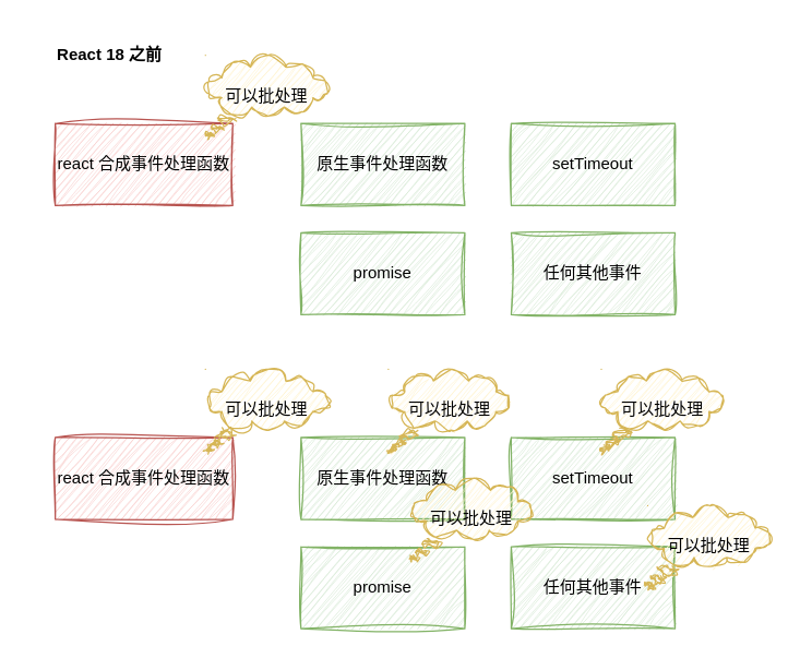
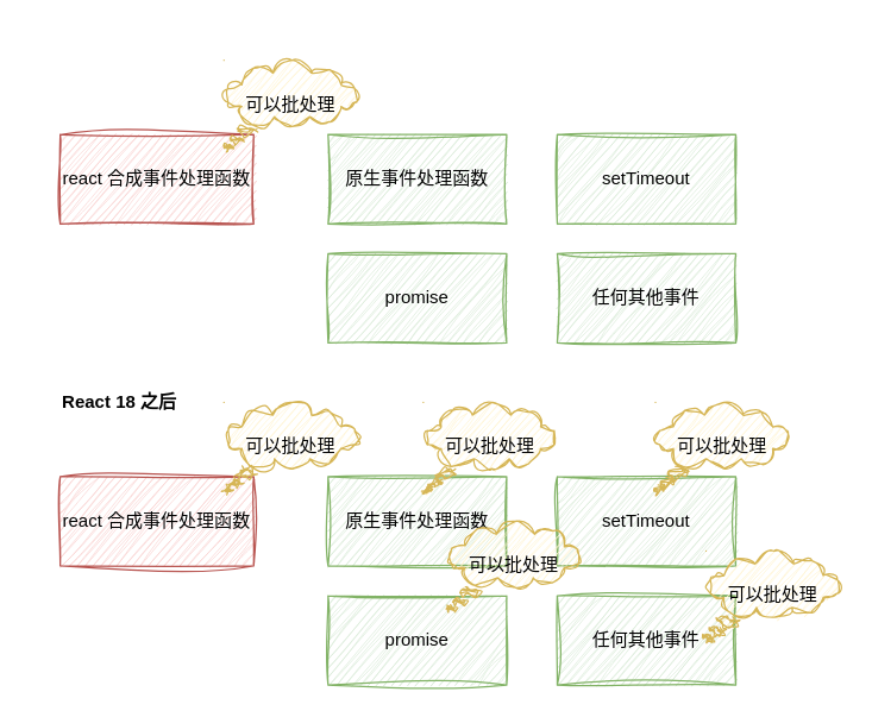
  <mxCell id="0" />
  <mxCell id="1" parent="0" />
  <mxCell id="2" value="react 合成事件处理函数" style="rounded=0;whiteSpace=wrap;html=1;fillColor=#f8cecc;strokeColor=#b85450;sketch=1;curveFitting=1;jiggle=2;" vertex="1" parent="1"><mxGeometry x="40" y="90" width="130" height="60" as="geometry" /></mxCell>
  <mxCell id="3" value="原生事件处理函数" style="rounded=0;whiteSpace=wrap;html=1;fillColor=#d5e8d4;strokeColor=#82b366;sketch=1;curveFitting=1;jiggle=2;" vertex="1" parent="1"><mxGeometry x="220" y="90" width="120" height="60" as="geometry" /></mxCell>
  <mxCell id="4" value="setTimeout" style="rounded=0;whiteSpace=wrap;html=1;fillColor=#d5e8d4;strokeColor=#82b366;sketch=1;curveFitting=1;jiggle=2;" vertex="1" parent="1"><mxGeometry x="374" y="90" width="120" height="60" as="geometry" /></mxCell>
  <mxCell id="5" value="promise" style="rounded=0;whiteSpace=wrap;html=1;fillColor=#d5e8d4;strokeColor=#82b366;sketch=1;curveFitting=1;jiggle=2;" vertex="1" parent="1"><mxGeometry x="220" y="170" width="120" height="60" as="geometry" /></mxCell>
  <mxCell id="6" value="任何其他事件" style="rounded=0;whiteSpace=wrap;html=1;fillColor=#d5e8d4;strokeColor=#82b366;sketch=1;curveFitting=1;jiggle=2;" vertex="1" parent="1"><mxGeometry x="374" y="170" width="120" height="60" as="geometry" /></mxCell>
  <mxCell id="7" value="可以批处理" style="whiteSpace=wrap;html=1;shape=mxgraph.basic.cloud_callout;fillColor=#fff2cc;strokeColor=#d6b656;rounded=0;sketch=1;curveFitting=1;jiggle=2;" vertex="1" parent="1"><mxGeometry x="150" y="40" width="90" height="60" as="geometry" /></mxCell>
- <mxCell id="8" value="&lt;b&gt;React 18 之前&lt;/b&gt;" style="text;html=1;strokeColor=none;fillColor=none;align=center;verticalAlign=middle;whiteSpace=wrap;rounded=0;sketch=1;curveFitting=1;jiggle=2;" vertex="1" parent="1"><mxGeometry x="20" y="20" width="120" height="40" as="geometry" /></mxCell>
  <mxCell id="9" value="react 合成事件处理函数" style="rounded=0;whiteSpace=wrap;html=1;fillColor=#f8cecc;strokeColor=#b85450;sketch=1;curveFitting=1;jiggle=2;" vertex="1" parent="1"><mxGeometry x="40" y="320" width="130" height="60" as="geometry" /></mxCell>
  <mxCell id="10" value="原生事件处理函数" style="rounded=0;whiteSpace=wrap;html=1;fillColor=#d5e8d4;strokeColor=#82b366;sketch=1;curveFitting=1;jiggle=2;" vertex="1" parent="1"><mxGeometry x="220" y="320" width="120" height="60" as="geometry" /></mxCell>
  <mxCell id="11" value="setTimeout" style="rounded=0;whiteSpace=wrap;html=1;fillColor=#d5e8d4;strokeColor=#82b366;sketch=1;curveFitting=1;jiggle=2;" vertex="1" parent="1"><mxGeometry x="374" y="320" width="120" height="60" as="geometry" /></mxCell>
  <mxCell id="12" value="promise" style="rounded=0;whiteSpace=wrap;html=1;fillColor=#d5e8d4;strokeColor=#82b366;sketch=1;curveFitting=1;jiggle=2;" vertex="1" parent="1"><mxGeometry x="220" y="400" width="120" height="60" as="geometry" /></mxCell>
  <mxCell id="13" value="任何其他事件" style="rounded=0;whiteSpace=wrap;html=1;fillColor=#d5e8d4;strokeColor=#82b366;sketch=1;curveFitting=1;jiggle=2;" vertex="1" parent="1"><mxGeometry x="374" y="400" width="120" height="60" as="geometry" /></mxCell>
  <mxCell id="14" value="可以批处理" style="whiteSpace=wrap;html=1;shape=mxgraph.basic.cloud_callout;fillColor=#fff2cc;strokeColor=#d6b656;rounded=0;sketch=1;curveFitting=1;jiggle=2;" vertex="1" parent="1"><mxGeometry x="150" y="270" width="90" height="60" as="geometry" /></mxCell>
+ <mxCell id="15" value="&lt;b&gt;React 18 之后&lt;/b&gt;" style="text;html=1;strokeColor=none;fillColor=none;align=center;verticalAlign=middle;whiteSpace=wrap;rounded=0;sketch=1;curveFitting=1;jiggle=2;" vertex="1" parent="1"><mxGeometry x="20" y="250" width="120" height="40" as="geometry" /></mxCell>
  <mxCell id="16" value="可以批处理" style="whiteSpace=wrap;html=1;shape=mxgraph.basic.cloud_callout;fillColor=#fff2cc;strokeColor=#d6b656;rounded=0;sketch=1;curveFitting=1;jiggle=2;" vertex="1" parent="1"><mxGeometry x="284" y="270" width="90" height="60" as="geometry" /></mxCell>
  <mxCell id="17" value="可以批处理" style="whiteSpace=wrap;html=1;shape=mxgraph.basic.cloud_callout;fillColor=#fff2cc;strokeColor=#d6b656;rounded=0;sketch=1;curveFitting=1;jiggle=2;" vertex="1" parent="1"><mxGeometry x="440" y="270" width="90" height="60" as="geometry" /></mxCell>
  <mxCell id="18" value="可以批处理" style="whiteSpace=wrap;html=1;shape=mxgraph.basic.cloud_callout;fillColor=#fff2cc;strokeColor=#d6b656;rounded=0;sketch=1;curveFitting=1;jiggle=2;" vertex="1" parent="1"><mxGeometry x="300" y="350" width="90" height="60" as="geometry" /></mxCell>
  <mxCell id="19" value="可以批处理" style="whiteSpace=wrap;html=1;shape=mxgraph.basic.cloud_callout;fillColor=#fff2cc;strokeColor=#d6b656;rounded=0;sketch=1;curveFitting=1;jiggle=2;" vertex="1" parent="1"><mxGeometry x="474" y="370" width="90" height="60" as="geometry" /></mxCell>
